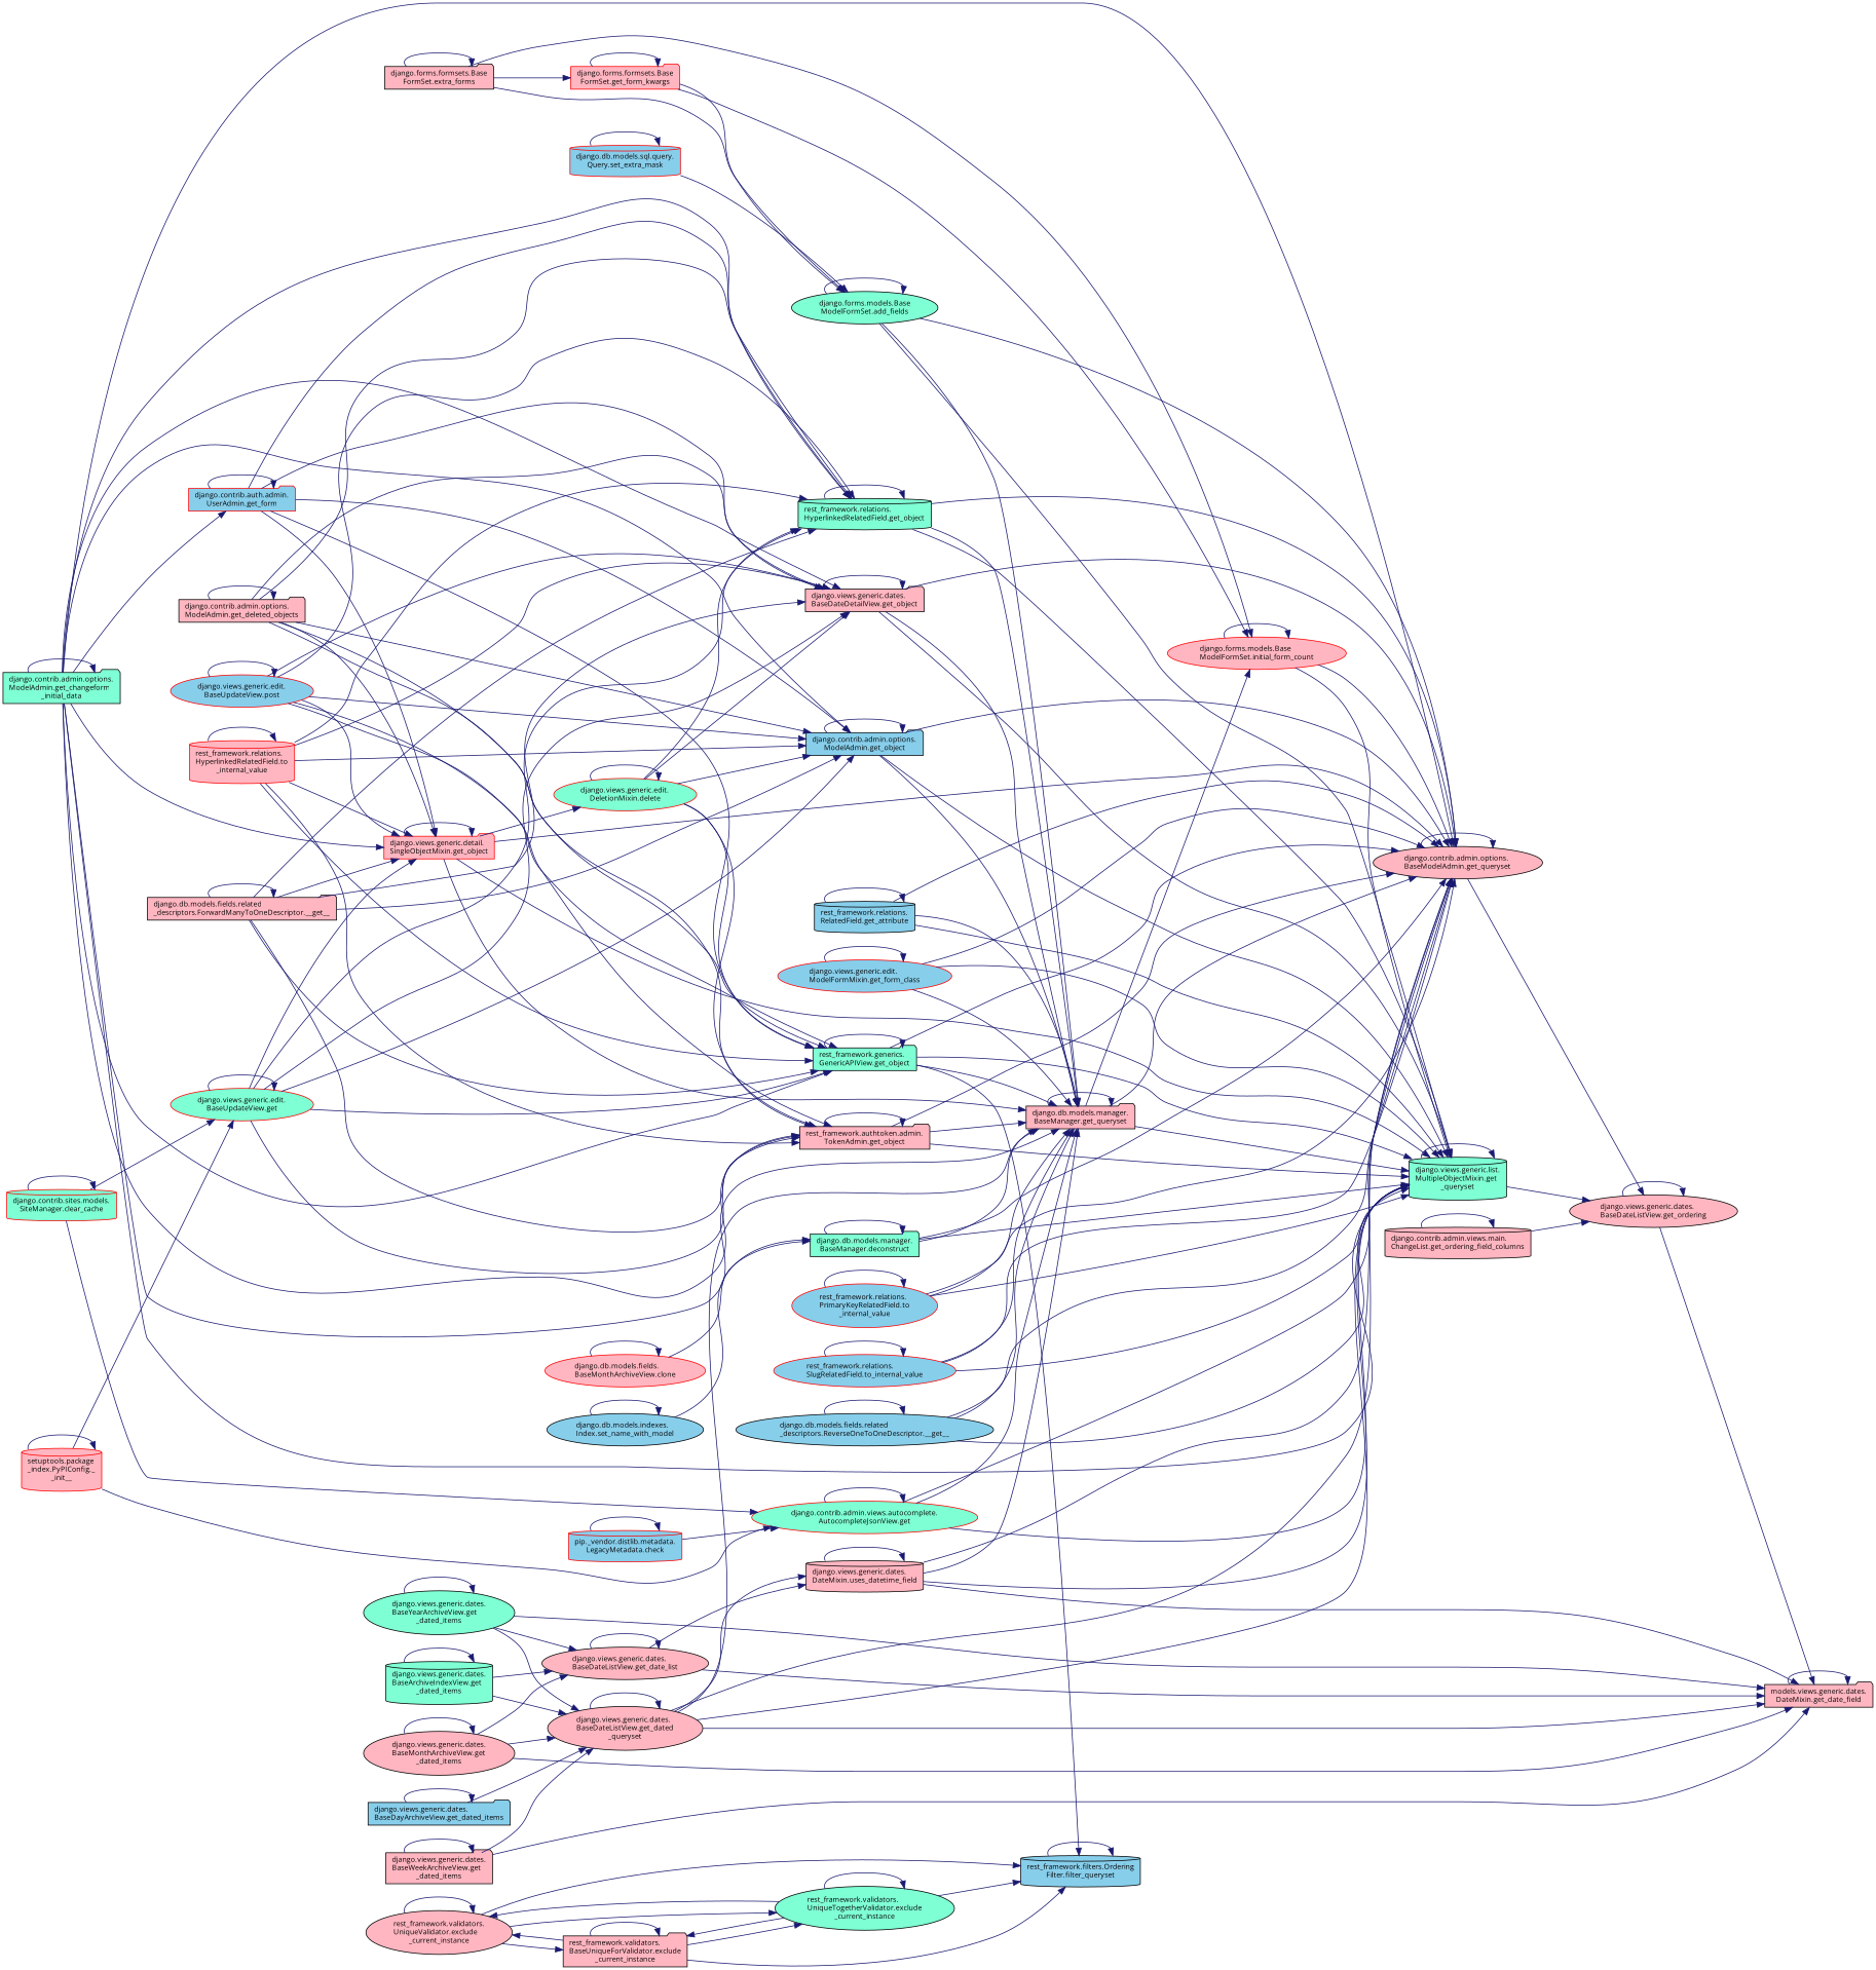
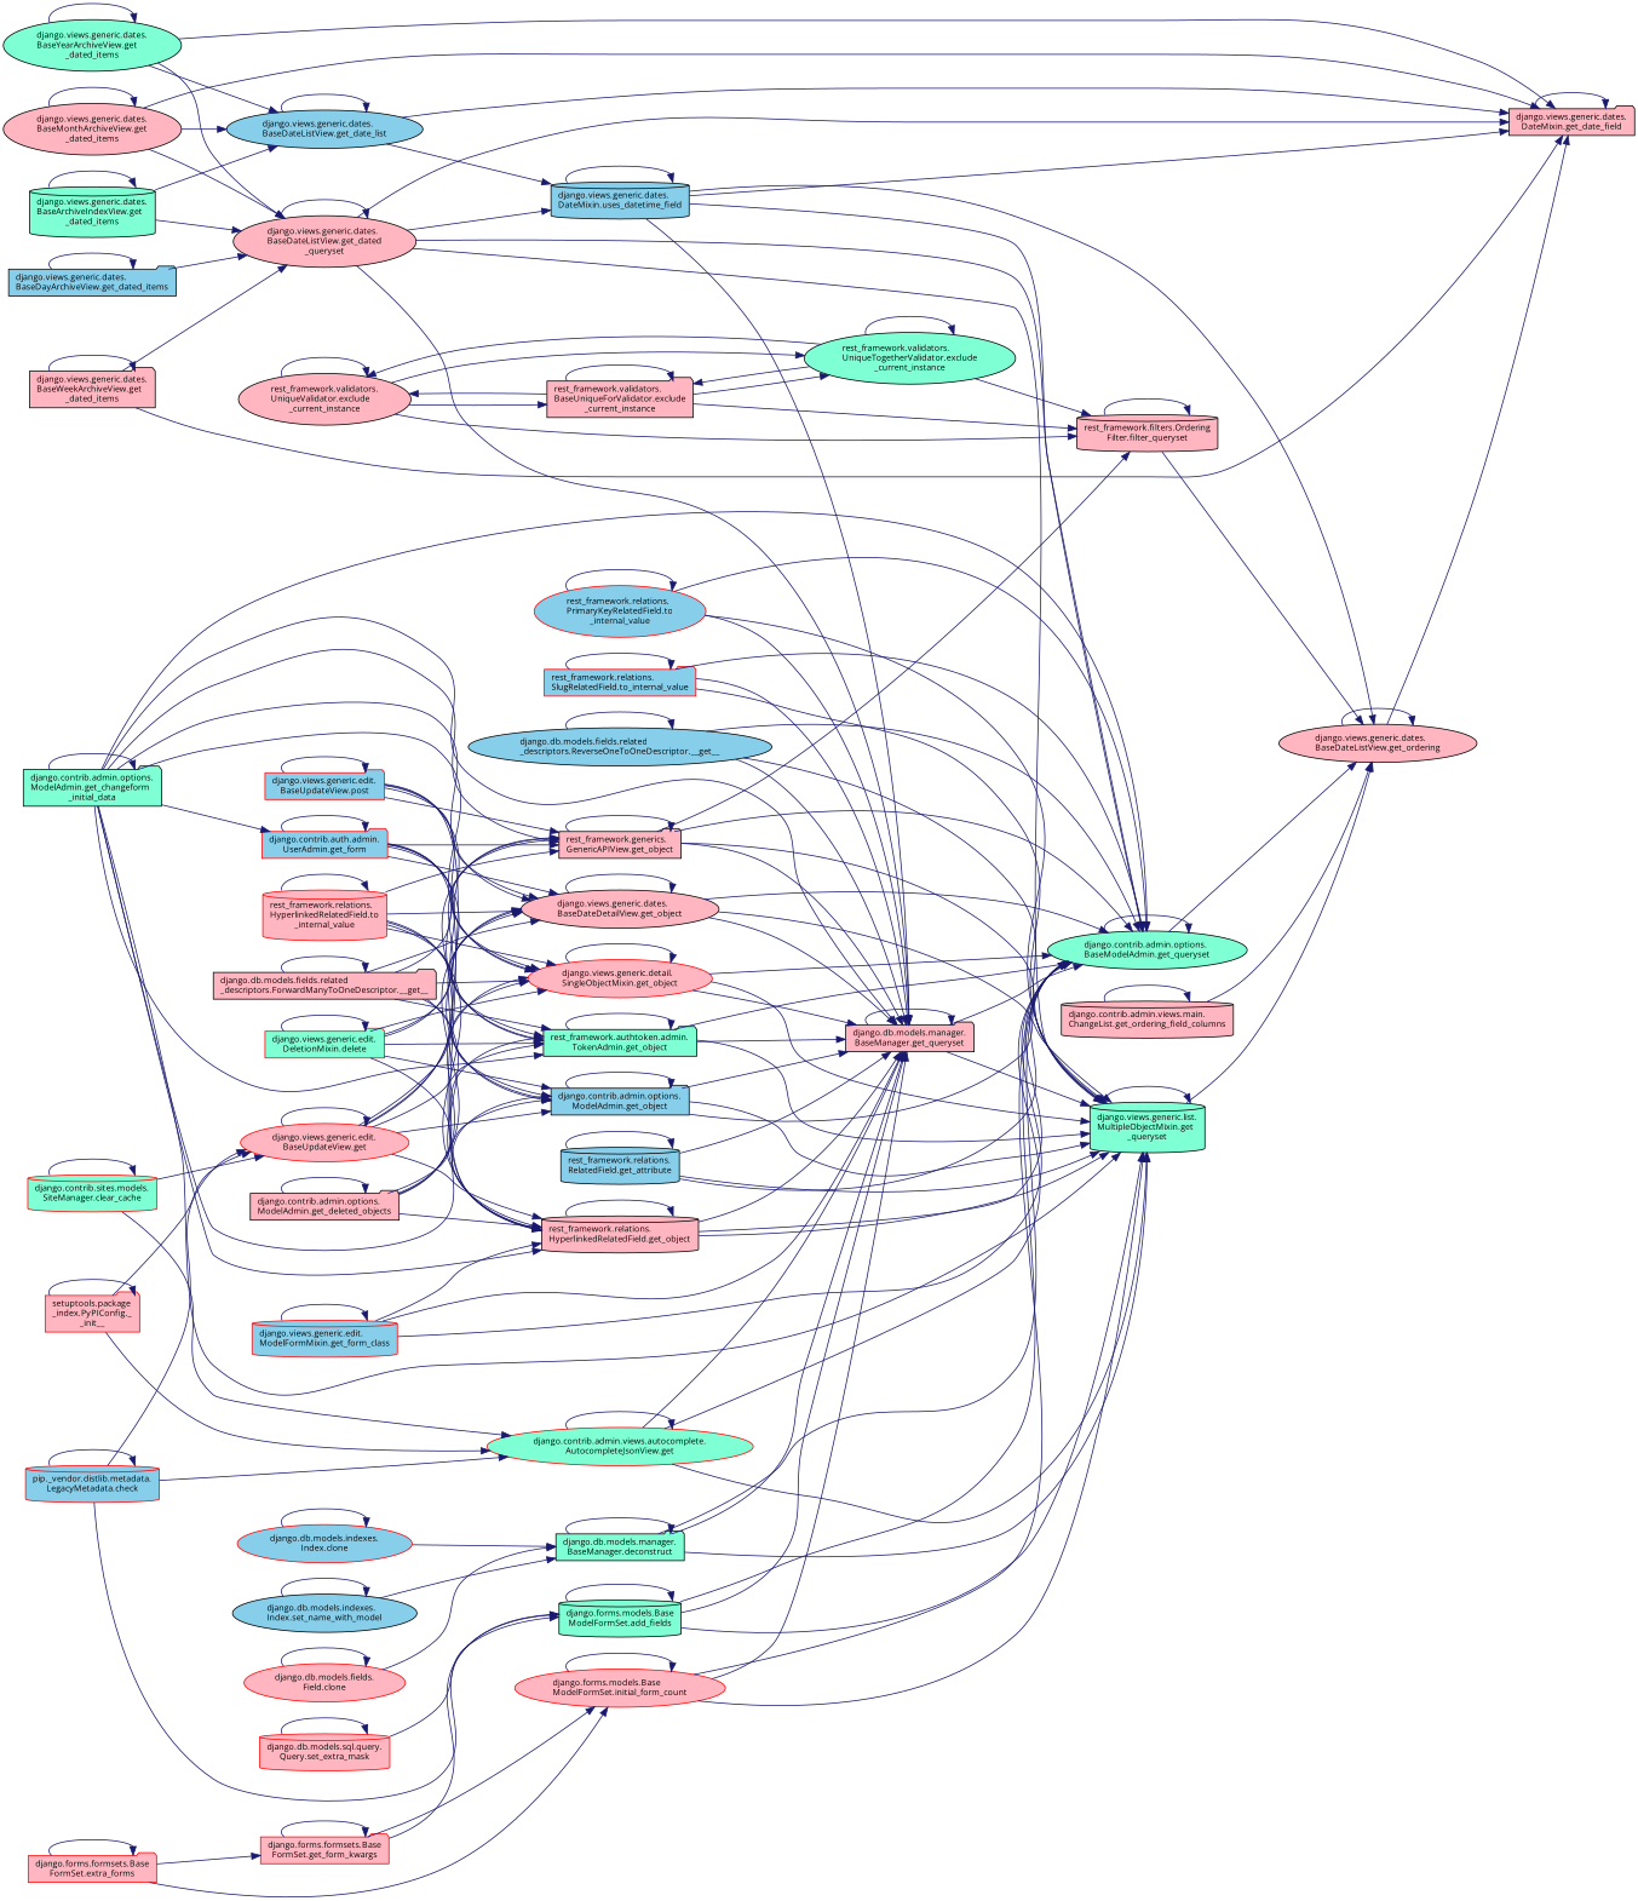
  digraph {
    fontname="Open Sans"
    rankdir=RL
    node [color=black fillcolor=lightpink fontname="Open Sans" fontsize=10 shape=ellipse style=filled]
    edge [color=midnightblue dir=back fontname="Open Sans" fontsize=10 labelfontname=Helvetica labelfontsize=10 style=solid]
-   n1 [fontcolor=black height=0.2 label="models.views.generic.dates.\lDateMixin.get_date_field" shape=folder width=0.4]
-   n2 [height=0.2 label="django.views.generic.dates.\lBaseDateListView.get_date_list" width=0.4]
+   n1 [fontcolor=black height=0.2 label="django.views.generic.dates.\lDateMixin.get_date_field" shape=folder width=0.4]
+   n2 [fillcolor=skyblue height=0.2 label="django.views.generic.dates.\lBaseDateListView.get_date_list" width=0.4]
    n3 [fillcolor=aquamarine height=0.2 label="django.views.generic.dates.\lBaseYearArchiveView.get\l_dated_items" width=0.4]
    n4 [height=0.2 label="django.views.generic.dates.\lBaseMonthArchiveView.get\l_dated_items" width=0.4]
    n5 [height=0.2 label="django.views.generic.dates.\lBaseWeekArchiveView.get\l_dated_items" shape=folder width=0.4]
    n6 [height=0.2 label="django.views.generic.dates.\lBaseDateListView.get_dated\l_queryset" width=0.4]
    n7 [height=0.2 label="django.views.generic.dates.\lBaseDateListView.get_ordering" width=0.4]
-   n8 [height=0.2 label="django.views.generic.dates.\lDateMixin.uses_datetime_field" shape=cylinder width=0.4]
+   n8 [fillcolor=skyblue height=0.2 label="django.views.generic.dates.\lDateMixin.uses_datetime_field" shape=cylinder width=0.4]
    n9 [fillcolor=aquamarine height=0.2 label="django.views.generic.dates.\lBaseArchiveIndexView.get\l_dated_items" shape=cylinder width=0.4]
    n10 [fillcolor=skyblue height=0.2 label="django.views.generic.dates.\lBaseDayArchiveView.get_dated_items" shape=folder width=0.4]
-   n11 [fillcolor=skyblue height=0.2 label="rest_framework.filters.Ordering\lFilter.filter_queryset" shape=cylinder width=0.4]
+   n11 [height=0.2 label="rest_framework.filters.Ordering\lFilter.filter_queryset" shape=cylinder width=0.4]
    n12 [height=0.2 label="django.contrib.admin.views.main.\lChangeList.get_ordering_field_columns" shape=cylinder width=0.4]
    n13 [fillcolor=aquamarine height=0.2 label="django.views.generic.list.\lMultipleObjectMixin.get\l_queryset" shape=cylinder width=0.4]
-   n14 [height=0.2 label="django.contrib.admin.options.\lBaseModelAdmin.get_queryset" width=0.4]
+   n14 [fillcolor=aquamarine height=0.2 label="django.contrib.admin.options.\lBaseModelAdmin.get_queryset" width=0.4]
    n15 [fillcolor=aquamarine height=0.2 label="rest_framework.validators.\lUniqueTogetherValidator.exclude\l_current_instance" width=0.4]
    n16 [height=0.2 label="rest_framework.validators.\lBaseUniqueForValidator.exclude\l_current_instance" shape=folder width=0.4]
    n17 [height=0.2 label="rest_framework.validators.\lUniqueValidator.exclude\l_current_instance" width=0.4]
-   n18 [fillcolor=aquamarine height=0.2 label="rest_framework.generics.\lGenericAPIView.get_object" shape=folder width=0.4]
+   n18 [height=0.2 label="rest_framework.generics.\lGenericAPIView.get_object" shape=folder width=0.4]
    n19 [fillcolor=aquamarine height=0.2 label="django.contrib.admin.options.\lModelAdmin.get_changeform\l_initial_data" shape=folder width=0.4]
    n20 [fillcolor=skyblue height=0.2 label="django.db.models.fields.related\l_descriptors.ReverseOneToOneDescriptor.__get__" width=0.4]
-   n21 [fillcolor=aquamarine height=0.2 label="django.forms.models.Base\lModelFormSet.add_fields" width=0.4]
+   n21 [fillcolor=aquamarine height=0.2 label="django.forms.models.Base\lModelFormSet.add_fields" shape=cylinder width=0.4]
    n22 [fillcolor=aquamarine height=0.2 label="django.db.models.manager.\lBaseManager.deconstruct" shape=folder width=0.4]
    n23 [color=red fillcolor=aquamarine height=0.2 label="django.contrib.admin.views.autocomplete.\lAutocompleteJsonView.get" width=0.4]
    n24 [fillcolor=skyblue height=0.2 label="rest_framework.relations.\lRelatedField.get_attribute" shape=cylinder width=0.4]
-   n25 [color=red fillcolor=skyblue height=0.2 label="django.views.generic.edit.\lModelFormMixin.get_form_class" width=0.4]
-   n26 [height=0.2 label="django.views.generic.dates.\lBaseDateDetailView.get_object" shape=folder width=0.4]
-   n27 [color=red height=0.2 label="django.views.generic.detail.\lSingleObjectMixin.get_object" shape=folder width=0.4]
+   n25 [color=red fillcolor=skyblue height=0.2 label="django.views.generic.edit.\lModelFormMixin.get_form_class" shape=cylinder width=0.4]
+   n26 [height=0.2 label="django.views.generic.dates.\lBaseDateDetailView.get_object" width=0.4]
+   n27 [color=red height=0.2 label="django.views.generic.detail.\lSingleObjectMixin.get_object" width=0.4]
    n28 [fillcolor=skyblue height=0.2 label="django.contrib.admin.options.\lModelAdmin.get_object" shape=folder width=0.4]
-   n29 [height=0.2 label="rest_framework.authtoken.admin.\lTokenAdmin.get_object" shape=folder width=0.4]
-   n30 [fillcolor=aquamarine height=0.2 label="rest_framework.relations.\lHyperlinkedRelatedField.get_object" shape=cylinder width=0.4]
+   n29 [fillcolor=aquamarine height=0.2 label="rest_framework.authtoken.admin.\lTokenAdmin.get_object" shape=folder width=0.4]
+   n30 [height=0.2 label="rest_framework.relations.\lHyperlinkedRelatedField.get_object" shape=cylinder width=0.4]
    n31 [height=0.2 label="django.db.models.manager.\lBaseManager.get_queryset" shape=folder width=0.4]
    n32 [color=red height=0.2 label="django.forms.models.Base\lModelFormSet.initial_form_count" width=0.4]
    n33 [color=red fillcolor=skyblue height=0.2 label="rest_framework.relations.\lPrimaryKeyRelatedField.to\l_internal_value" width=0.4]
-   n34 [color=red fillcolor=skyblue height=0.2 label="rest_framework.relations.\lSlugRelatedField.to_internal_value" width=0.4]
+   n34 [color=red fillcolor=skyblue height=0.2 label="rest_framework.relations.\lSlugRelatedField.to_internal_value" shape=folder width=0.4]
    n35 [height=0.2 label="django.db.models.fields.related\l_descriptors.ForwardManyToOneDescriptor.__get__" shape=folder width=0.4]
-   n36 [color=red fillcolor=aquamarine height=0.2 label="django.views.generic.edit.\lDeletionMixin.delete" width=0.4]
-   n37 [color=red fillcolor=aquamarine height=0.2 label="django.views.generic.edit.\lBaseUpdateView.get" width=0.4]
+   n36 [color=red fillcolor=aquamarine height=0.2 label="django.views.generic.edit.\lDeletionMixin.delete" shape=folder width=0.4]
+   n37 [color=red height=0.2 label="django.views.generic.edit.\lBaseUpdateView.get" width=0.4]
    n38 [height=0.2 label="django.contrib.admin.options.\lModelAdmin.get_deleted_objects" shape=folder width=0.4]
    n39 [color=red fillcolor=skyblue height=0.2 label="django.contrib.auth.admin.\lUserAdmin.get_form" shape=folder width=0.4]
-   n40 [color=red fillcolor=skyblue height=0.2 label="django.views.generic.edit.\lBaseUpdateView.post" width=0.4]
+   n40 [color=red fillcolor=skyblue height=0.2 label="django.views.generic.edit.\lBaseUpdateView.post" shape=folder width=0.4]
    n41 [color=red height=0.2 label="rest_framework.relations.\lHyperlinkedRelatedField.to\l_internal_value" shape=cylinder width=0.4]
-   n42 [color=red height=0.2 label="setuptools.package\l_index.PyPIConfig._\l_init__" shape=cylinder width=0.4]
+   n42 [color=red height=0.2 label="setuptools.package\l_index.PyPIConfig._\l_init__" shape=folder width=0.4]
    n43 [color=red fillcolor=skyblue height=0.2 label="pip._vendor.distlib.metadata.\lLegacyMetadata.check" shape=cylinder width=0.4]
    n44 [color=red fillcolor=aquamarine height=0.2 label="django.contrib.sites.models.\lSiteManager.clear_cache" shape=cylinder width=0.4]
-   n45 [height=0.2 label="django.forms.formsets.Base\lFormSet.extra_forms" shape=folder width=0.4]
+   n45 [color=red height=0.2 label="django.forms.formsets.Base\lFormSet.extra_forms" shape=folder width=0.4]
    n46 [color=red height=0.2 label="django.forms.formsets.Base\lFormSet.get_form_kwargs" shape=folder width=0.4]
-   n47 [color=red fillcolor=skyblue height=0.2 label="django.db.models.sql.query.\lQuery.set_extra_mask" shape=cylinder width=0.4]
-   n48 [color=red height=0.2 label="django.db.models.fields.\lBaseMonthArchiveView.clone" width=0.4]
+   n47 [color=red height=0.2 label="django.db.models.sql.query.\lQuery.set_extra_mask" shape=cylinder width=0.4]
+   n48 [color=red height=0.2 label="django.db.models.fields.\lField.clone" width=0.4]
+   n49 [color=red fillcolor=skyblue height=0.2 label="django.db.models.indexes.\lIndex.clone" width=0.4]
    n50 [fillcolor=skyblue height=0.2 label="django.db.models.indexes.\lIndex.set_name_with_model" width=0.4]
    n1 -> n1
    n1 -> n2
    n1 -> n3
    n1 -> n4
    n1 -> n5
    n1 -> n6
    n1 -> n7
    n1 -> n8
    n2 -> n2
    n2 -> n3
    n2 -> n4
    n2 -> n9
    n3 -> n3
    n4 -> n4
    n5 -> n5
    n6 -> n3
    n6 -> n4
    n6 -> n5
    n6 -> n6
    n6 -> n9
    n6 -> n10
    n7 -> n7
+   n7 -> n11
    n7 -> n12
    n7 -> n13
    n7 -> n14
    n8 -> n2
    n8 -> n6
    n8 -> n8
    n9 -> n9
    n10 -> n10
    n11 -> n11
    n11 -> n15
    n11 -> n16
    n11 -> n17
    n11 -> n18
    n12 -> n12
    n13 -> n6
-   n13 -> n8
+   n7 -> n8
    n13 -> n13
    n13 -> n18
    n13 -> n19
    n13 -> n20
    n13 -> n21
    n13 -> n22
    n13 -> n23
    n13 -> n24
-   n13 -> n25
+   n30 -> n25
    n13 -> n26
    n13 -> n27
    n13 -> n28
    n13 -> n29
    n13 -> n30
    n13 -> n31
    n13 -> n32
    n13 -> n33
    n13 -> n34
    n14 -> n6
    n14 -> n8
    n14 -> n14
    n14 -> n18
    n14 -> n19
    n14 -> n20
    n14 -> n21
    n14 -> n22
    n14 -> n23
    n14 -> n24
    n14 -> n25
    n14 -> n26
    n14 -> n27
    n14 -> n28
    n14 -> n29
    n14 -> n30
    n14 -> n31
    n14 -> n32
    n14 -> n33
    n14 -> n34
    n15 -> n15
    n15 -> n16
    n15 -> n17
    n16 -> n15
    n16 -> n16
    n16 -> n17
    n17 -> n15
    n17 -> n16
    n17 -> n17
    n18 -> n18
    n18 -> n19
    n18 -> n35
    n18 -> n36
    n18 -> n37
-   n18 -> n38
    n18 -> n39
    n18 -> n40
    n18 -> n41
    n19 -> n19
    n20 -> n20
    n21 -> n21
-   n21 -> n45
+   n21 -> n43
    n21 -> n46
    n21 -> n47
    n22 -> n22
    n22 -> n48
+   n22 -> n49
    n22 -> n50
    n23 -> n23
    n23 -> n42
    n23 -> n43
    n23 -> n44
    n24 -> n24
    n25 -> n25
    n26 -> n19
    n26 -> n26
    n26 -> n35
    n26 -> n36
    n26 -> n37
    n26 -> n38
    n26 -> n39
    n26 -> n40
    n26 -> n41
    n27 -> n19
    n27 -> n27
    n27 -> n35
-   n36 -> n27
+   n27 -> n36
    n27 -> n37
    n27 -> n38
    n27 -> n39
    n27 -> n40
    n27 -> n41
    n28 -> n19
    n28 -> n28
    n28 -> n35
    n28 -> n36
    n28 -> n37
    n28 -> n38
    n28 -> n39
-   n28 -> n40
    n28 -> n41
    n29 -> n19
    n29 -> n29
    n29 -> n35
    n29 -> n36
    n29 -> n37
    n29 -> n38
+   n29 -> n39
    n29 -> n40
    n29 -> n41
    n30 -> n19
    n30 -> n30
    n30 -> n35
    n30 -> n36
    n30 -> n37
    n30 -> n38
    n30 -> n39
    n30 -> n40
    n30 -> n41
    n31 -> n6
    n31 -> n8
    n31 -> n18
    n31 -> n19
    n31 -> n20
    n31 -> n21
    n31 -> n22
    n31 -> n23
    n31 -> n24
    n31 -> n25
    n31 -> n26
    n31 -> n27
    n31 -> n28
    n31 -> n29
    n31 -> n30
    n31 -> n31
-   n32 -> n31
+   n31 -> n32
    n31 -> n33
    n31 -> n34
    n32 -> n32
    n32 -> n45
    n32 -> n46
    n33 -> n33
    n34 -> n34
    n35 -> n35
    n36 -> n36
    n37 -> n37
    n37 -> n42
+   n37 -> n43
    n37 -> n44
    n38 -> n38
    n39 -> n19
    n39 -> n39
    n40 -> n40
    n41 -> n41
    n42 -> n42
    n43 -> n43
    n44 -> n44
    n45 -> n45
    n46 -> n45
    n46 -> n46
    n47 -> n47
    n48 -> n48
+   n49 -> n49
    n50 -> n50
  }
